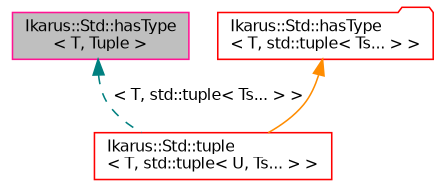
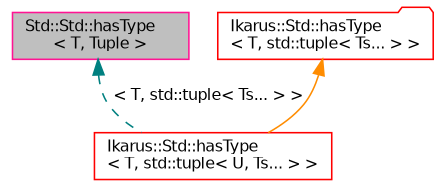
  digraph {
    node [color=red fillcolor=white fontname=Helvetica fontsize=10 shape=box style=filled]
    edge [dir=back fontname=Helvetica fontsize=10 labelfontname=Helvetica labelfontsize=10]
-   n1 [color=deeppink fillcolor=grey75 fontcolor=black height=0.2 label="Ikarus::Std::hasType\l\< T, Tuple \>" width=0.4]
-   n2 [height=0.2 label="Ikarus::Std::tuple\l\< T, std::tuple\< U, Ts... \> \>" width=0.4]
+   n1 [color=deeppink fillcolor=grey75 fontcolor=black height=0.2 label="Std::Std::hasType\l\< T, Tuple \>" width=0.4]
+   n2 [height=0.2 label="Ikarus::Std::hasType\l\< T, std::tuple\< U, Ts... \> \>" width=0.4]
    n3 [height=0.2 label="Ikarus::Std::hasType\l\< T, std::tuple\< Ts... \> \>" shape=folder width=0.4]
    n1 -> n2 [color=teal label=" \< T, std::tuple\< Ts... \> \>" style=dashed]
    n3 -> n2 [color=darkorange style=solid]
  }
